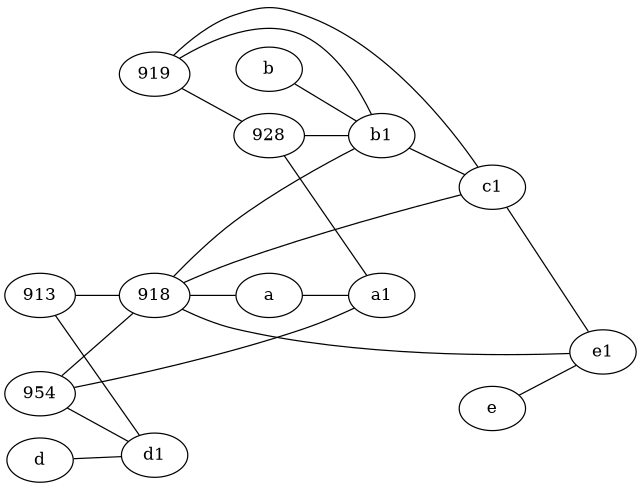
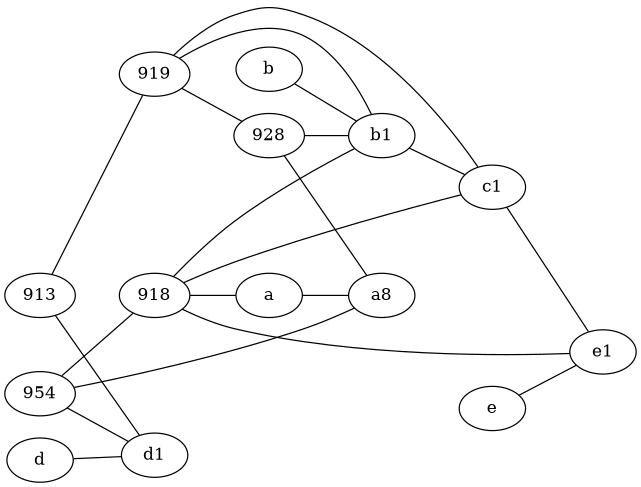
  graph {
    rankdir=LR
    node [labelfontsize=50]
    n1 [label=954]
    d1
    918
-   a1
+   a1 [label=a8]
    c1
    b1
    a
    e1
    919
    928
    b
    d
    913
    e
    n1 -- d1
    n1 -- 918
    n1 -- a1
    918 -- c1
    918 -- b1
    918 -- a
    918 -- e1
    c1 -- e1
    b1 -- c1
    a -- a1
    919 -- c1
    919 -- b1
    919 -- 928
    928 -- a1
    928 -- b1
    b -- b1
    d -- d1
    913 -- d1
-   913 -- 918
+   913 -- 919
    e -- e1
  }
